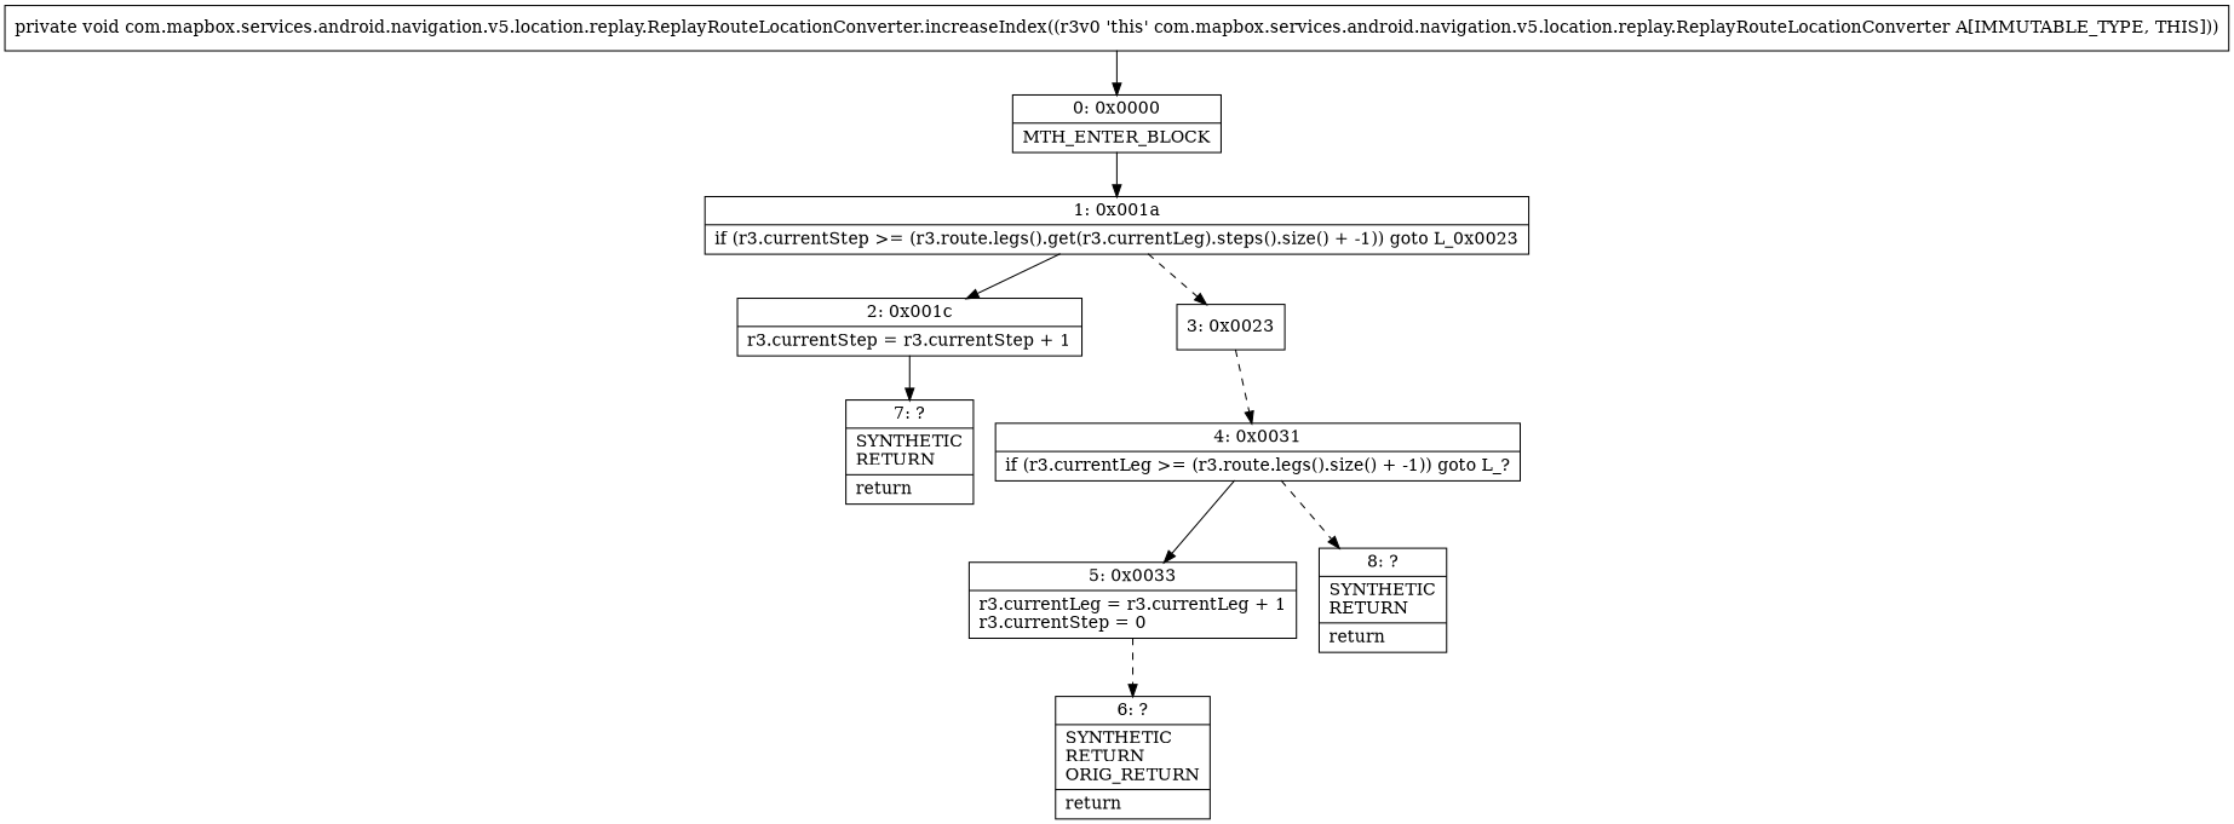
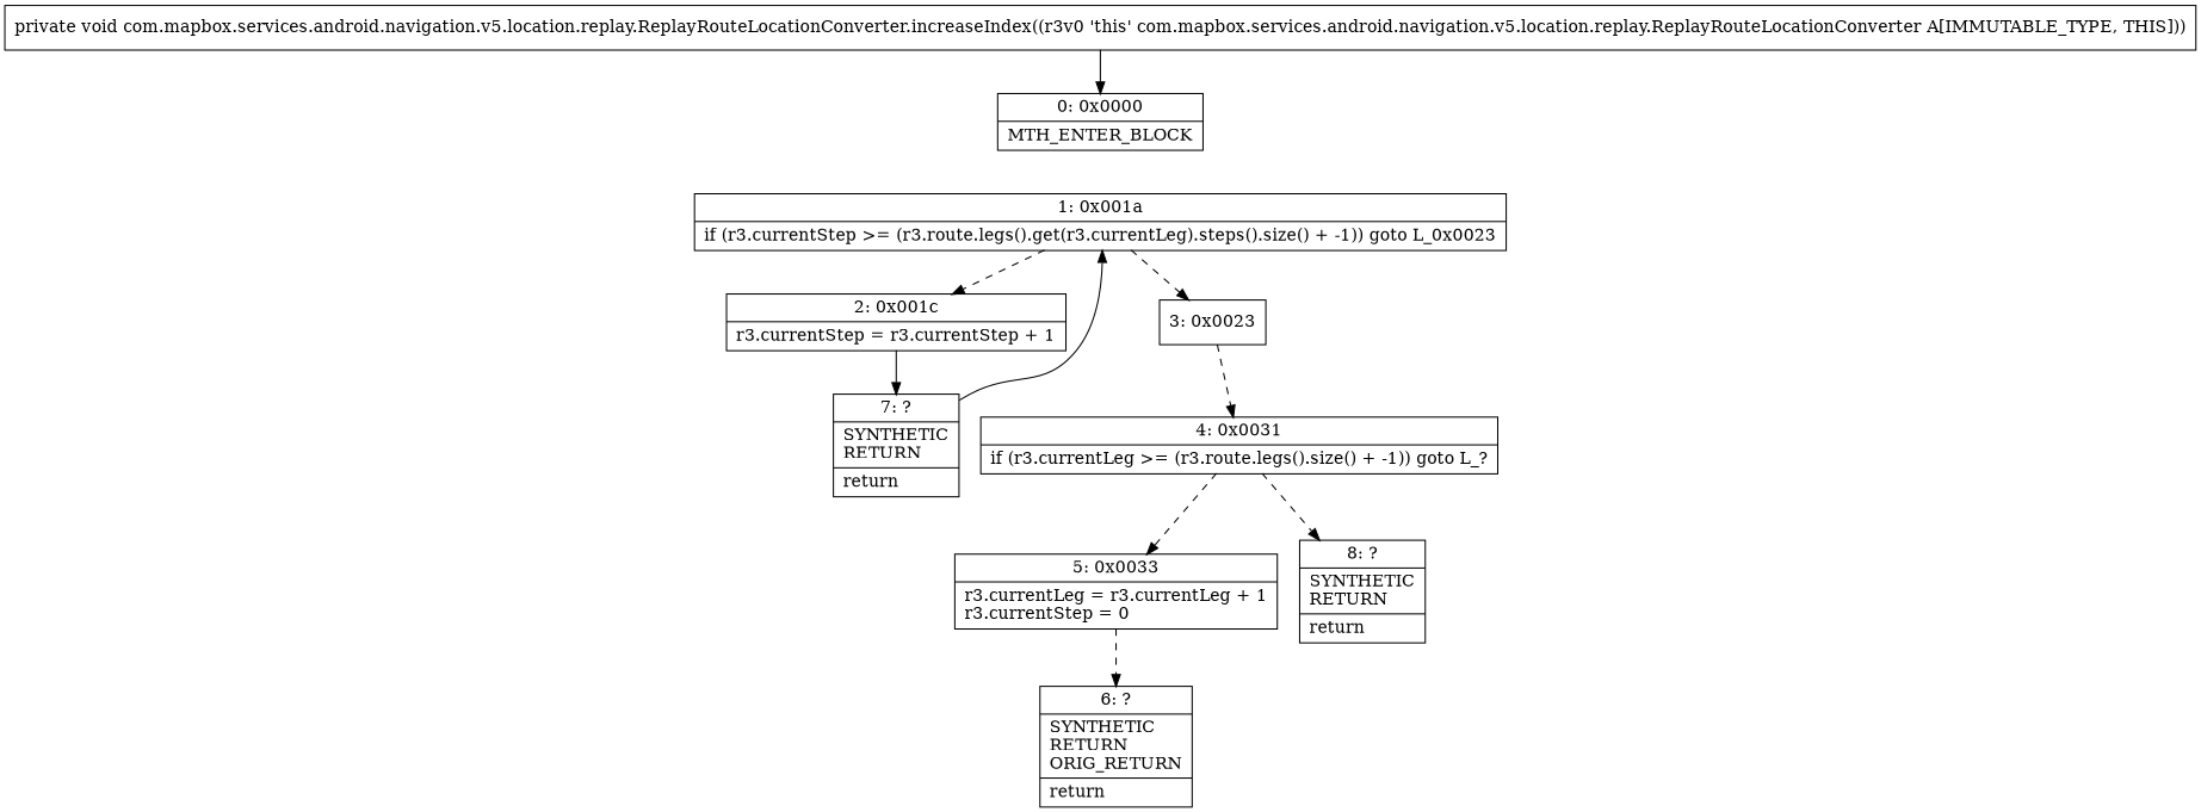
  digraph {
    node [shape=record]
    edge [style=dashed]
    n1 [label="{0\:\ 0x0000|MTH_ENTER_BLOCK\l}"]
    n2 [label="{1\:\ 0x001a|if (r3.currentStep \>= (r3.route.legs().get(r3.currentLeg).steps().size() + \-1)) goto L_0x0023\l}"]
    n3 [label="{2\:\ 0x001c|r3.currentStep = r3.currentStep + 1\l}"]
    n4 [label="{3\:\ 0x0023}"]
    n5 [label="{7\:\ ?|SYNTHETIC\lRETURN\l|return\l}"]
    n6 [label="{4\:\ 0x0031|if (r3.currentLeg \>= (r3.route.legs().size() + \-1)) goto L_?\l}"]
    n7 [label="{5\:\ 0x0033|r3.currentLeg = r3.currentLeg + 1\lr3.currentStep = 0\l}"]
    n8 [label="{8\:\ ?|SYNTHETIC\lRETURN\l|return\l}"]
    n9 [label="{6\:\ ?|SYNTHETIC\lRETURN\lORIG_RETURN\l|return\l}"]
    n10 [label="{private void com.mapbox.services.android.navigation.v5.location.replay.ReplayRouteLocationConverter.increaseIndex((r3v0 'this' com.mapbox.services.android.navigation.v5.location.replay.ReplayRouteLocationConverter A[IMMUTABLE_TYPE, THIS])) }"]
-   n1 -> n2 [style=""]
-   n2 -> n3 [style=solid]
+   n5 -> n2 [style=""]
+   n2 -> n3
    n2 -> n4
    n3 -> n5 [style=""]
    n4 -> n6
-   n6 -> n7 [style=solid]
+   n6 -> n7
    n6 -> n8
    n7 -> n9
    n10 -> n1 [style=""]
  }
